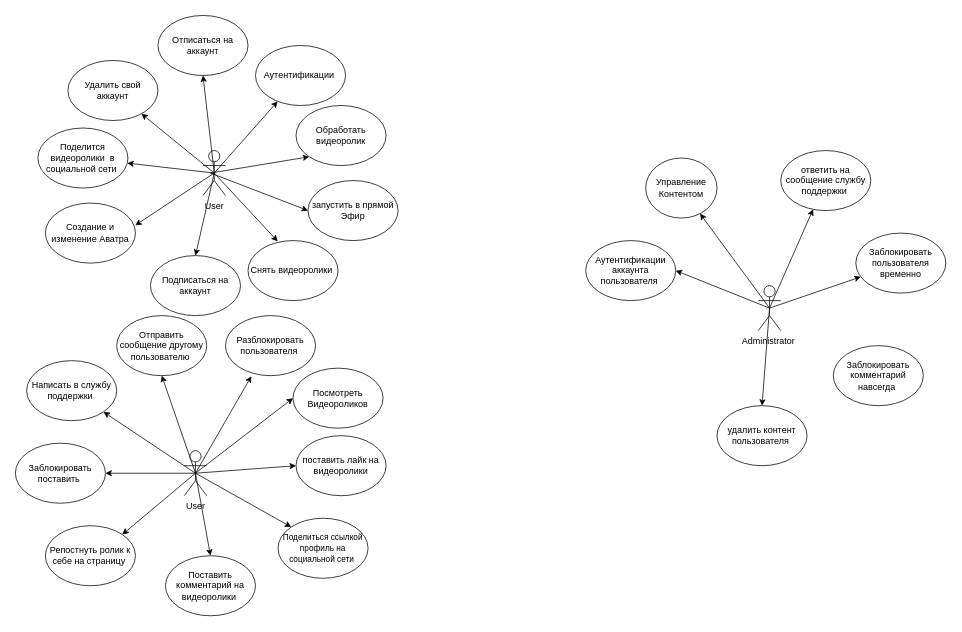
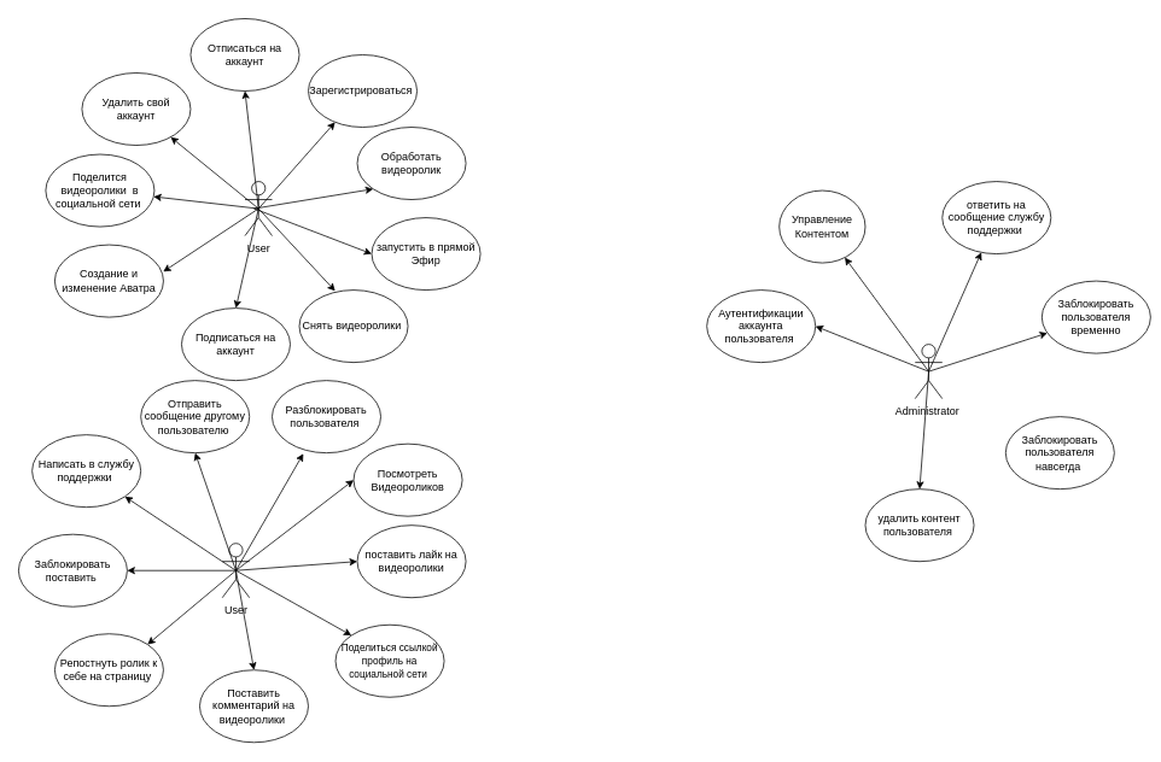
  <mxCell id="0" />
  <mxCell id="1" parent="0" />
  <mxCell id="2" value="User" style="shape=umlActor;verticalLabelPosition=bottom;verticalAlign=top;html=1;" parent="1" vertex="1"><mxGeometry x="270" y="200" width="30" height="60" as="geometry" /></mxCell>
  <mxCell id="3" value="Удалить свой аккаунт" style="ellipse;whiteSpace=wrap;html=1;" parent="1" vertex="1"><mxGeometry x="90" y="80" width="120" height="80" as="geometry" /></mxCell>
  <mxCell id="4" value="Снять видеоролики&amp;nbsp;" style="ellipse;whiteSpace=wrap;html=1;" parent="1" vertex="1"><mxGeometry x="330" y="320" width="120" height="80" as="geometry" /></mxCell>
  <mxCell id="5" value="Обработать видеоролик" style="ellipse;whiteSpace=wrap;html=1;" parent="1" vertex="1"><mxGeometry x="394" y="140" width="120" height="80" as="geometry" /></mxCell>
  <mxCell id="6" value="Отписаться на аккаунт" style="ellipse;whiteSpace=wrap;html=1;" parent="1" vertex="1"><mxGeometry x="210" y="20" width="120" height="80" as="geometry" /></mxCell>
  <mxCell id="7" value="Поделится видеоролики&amp;nbsp; в социальной сети&amp;nbsp;" style="ellipse;whiteSpace=wrap;html=1;" parent="1" vertex="1"><mxGeometry x="50" y="170" width="120" height="80" as="geometry" /></mxCell>
  <mxCell id="8" value="Подписаться на аккаунт" style="ellipse;whiteSpace=wrap;html=1;" parent="1" vertex="1"><mxGeometry x="200" y="340" width="120" height="80" as="geometry" /></mxCell>
  <mxCell id="9" value="поставить лайк на видеоролики" style="ellipse;whiteSpace=wrap;html=1;" parent="1" vertex="1"><mxGeometry x="394" y="580" width="120" height="80" as="geometry" /></mxCell>
  <mxCell id="10" value="Заблокировать поставить&amp;nbsp;" style="ellipse;whiteSpace=wrap;html=1;" parent="1" vertex="1"><mxGeometry x="20" y="590" width="120" height="80" as="geometry" /></mxCell>
  <mxCell id="11" value="Поставить комментарий на видеоролики&amp;nbsp;" style="ellipse;whiteSpace=wrap;html=1;" parent="1" vertex="1"><mxGeometry x="220" y="740" width="120" height="80" as="geometry" /></mxCell>
  <mxCell id="12" value="Репостнуть ролик к себе на страницу&amp;nbsp;" style="ellipse;whiteSpace=wrap;html=1;" parent="1" vertex="1"><mxGeometry x="60" y="700" width="120" height="80" as="geometry" /></mxCell>
  <mxCell id="13" value="Написать в службу поддержки&amp;nbsp;" style="ellipse;whiteSpace=wrap;html=1;" parent="1" vertex="1"><mxGeometry x="35" y="480" width="120" height="80" as="geometry" /></mxCell>
  <mxCell id="14" value="Посмотреть Видеороликов" style="ellipse;whiteSpace=wrap;html=1;" parent="1" vertex="1"><mxGeometry x="390" y="490" width="120" height="80" as="geometry" /></mxCell>
  <mxCell id="15" value="Создание и изменение Аватра" style="ellipse;whiteSpace=wrap;html=1;" parent="1" vertex="1"><mxGeometry x="60" y="270" width="120" height="80" as="geometry" /></mxCell>
  <mxCell id="16" value="запустить в прямой Эфир" style="ellipse;whiteSpace=wrap;html=1;" parent="1" vertex="1"><mxGeometry x="410" y="240" width="120" height="80" as="geometry" /></mxCell>
- <mxCell id="17" value="Аутентификации&amp;nbsp;" style="ellipse;whiteSpace=wrap;html=1;" parent="1" vertex="1"><mxGeometry x="340" y="60" width="120" height="80" as="geometry" /></mxCell>
+ <mxCell id="17" value="Зарегистрироваться&amp;nbsp;" style="ellipse;whiteSpace=wrap;html=1;" parent="1" vertex="1"><mxGeometry x="340" y="60" width="120" height="80" as="geometry" /></mxCell>
  <mxCell id="18" value="Отправить сообщение другому пользователю&amp;nbsp;" style="ellipse;whiteSpace=wrap;html=1;" parent="1" vertex="1"><mxGeometry x="155" y="420" width="120" height="80" as="geometry" /></mxCell>
  <mxCell id="19" value="Разблокировать пользователя&amp;nbsp;" style="ellipse;whiteSpace=wrap;html=1;" parent="1" vertex="1"><mxGeometry x="300" y="420" width="120" height="80" as="geometry" /></mxCell>
  <mxCell id="20" value="&lt;font style=&quot;font-size: 11px;&quot;&gt;Поделиться ссылкой профиль на социальной сети&amp;nbsp;&lt;/font&gt;" style="ellipse;whiteSpace=wrap;html=1;" parent="1" vertex="1"><mxGeometry x="370" y="690" width="120" height="80" as="geometry" /></mxCell>
  <mxCell id="21" value="User" style="shape=umlActor;verticalLabelPosition=bottom;verticalAlign=top;html=1;outlineConnect=0;" parent="1" vertex="1"><mxGeometry x="245" y="600" width="30" height="60" as="geometry" /></mxCell>
  <mxCell id="22" value="" style="endArrow=classic;html=1;rounded=0;exitX=0.5;exitY=0.5;exitDx=0;exitDy=0;exitPerimeter=0;" parent="1" source="2" target="17" edge="1"><mxGeometry width="50" height="50" relative="1" as="geometry"><mxPoint x="300" y="210" as="sourcePoint" /><mxPoint x="350" y="160" as="targetPoint" /></mxGeometry></mxCell>
  <mxCell id="23" value="" style="edgeStyle=none;orthogonalLoop=1;jettySize=auto;html=1;rounded=0;exitX=0.5;exitY=0.5;exitDx=0;exitDy=0;exitPerimeter=0;entryX=0.5;entryY=1;entryDx=0;entryDy=0;" parent="1" source="2" target="6" edge="1"><mxGeometry width="100" relative="1" as="geometry"><mxPoint x="220" y="170" as="sourcePoint" /><mxPoint x="320" y="170" as="targetPoint" /><Array as="points" /></mxGeometry></mxCell>
  <mxCell id="24" value="" style="endArrow=classic;html=1;rounded=0;exitX=0.5;exitY=0.5;exitDx=0;exitDy=0;exitPerimeter=0;" parent="1" source="2" target="3" edge="1"><mxGeometry width="50" height="50" relative="1" as="geometry"><mxPoint x="310" y="290" as="sourcePoint" /><mxPoint x="360" y="240" as="targetPoint" /></mxGeometry></mxCell>
  <mxCell id="25" value="" style="edgeStyle=none;orthogonalLoop=1;jettySize=auto;html=1;rounded=0;entryX=0;entryY=0.5;entryDx=0;entryDy=0;" parent="1" target="16" edge="1"><mxGeometry width="100" relative="1" as="geometry"><mxPoint x="280" y="230" as="sourcePoint" /><mxPoint x="400" y="270" as="targetPoint" /><Array as="points" /></mxGeometry></mxCell>
  <mxCell id="26" value="" style="edgeStyle=none;orthogonalLoop=1;jettySize=auto;html=1;rounded=0;exitX=0.5;exitY=0.5;exitDx=0;exitDy=0;exitPerimeter=0;" parent="1" source="2" target="7" edge="1"><mxGeometry width="100" relative="1" as="geometry"><mxPoint x="260" y="300" as="sourcePoint" /><mxPoint x="360" y="300" as="targetPoint" /><Array as="points" /></mxGeometry></mxCell>
  <mxCell id="27" value="" style="edgeStyle=none;orthogonalLoop=1;jettySize=auto;html=1;rounded=0;exitX=0.5;exitY=0.5;exitDx=0;exitDy=0;exitPerimeter=0;entryX=0.998;entryY=0.371;entryDx=0;entryDy=0;entryPerimeter=0;" parent="1" source="2" target="15" edge="1"><mxGeometry width="100" relative="1" as="geometry"><mxPoint x="260" y="309.33" as="sourcePoint" /><mxPoint x="360" y="309.33" as="targetPoint" /><Array as="points" /></mxGeometry></mxCell>
  <mxCell id="28" value="" style="edgeStyle=none;orthogonalLoop=1;jettySize=auto;html=1;rounded=0;exitX=0.5;exitY=0.5;exitDx=0;exitDy=0;exitPerimeter=0;entryX=0.5;entryY=0;entryDx=0;entryDy=0;" parent="1" source="2" target="8" edge="1"><mxGeometry width="100" relative="1" as="geometry"><mxPoint x="285" y="220" as="sourcePoint" /><mxPoint x="400" y="309.33" as="targetPoint" /><Array as="points" /></mxGeometry></mxCell>
  <mxCell id="29" value="" style="edgeStyle=none;orthogonalLoop=1;jettySize=auto;html=1;rounded=0;exitX=0.5;exitY=0.5;exitDx=0;exitDy=0;exitPerimeter=0;entryX=0.33;entryY=0.013;entryDx=0;entryDy=0;entryPerimeter=0;" parent="1" source="2" target="4" edge="1"><mxGeometry width="100" relative="1" as="geometry"><mxPoint x="350" y="300" as="sourcePoint" /><mxPoint x="450" y="300" as="targetPoint" /><Array as="points" /></mxGeometry></mxCell>
  <mxCell id="30" value="" style="edgeStyle=none;orthogonalLoop=1;jettySize=auto;html=1;rounded=0;entryX=0;entryY=1;entryDx=0;entryDy=0;" parent="1" target="5" edge="1"><mxGeometry width="100" relative="1" as="geometry"><mxPoint x="280" y="230" as="sourcePoint" /><mxPoint x="420" y="229.33" as="targetPoint" /><Array as="points" /></mxGeometry></mxCell>
  <mxCell id="31" value="" style="endArrow=classic;html=1;rounded=0;exitX=0.5;exitY=0.5;exitDx=0;exitDy=0;exitPerimeter=0;entryX=0;entryY=0.5;entryDx=0;entryDy=0;" parent="1" source="21" target="14" edge="1"><mxGeometry width="50" height="50" relative="1" as="geometry"><mxPoint x="310" y="600" as="sourcePoint" /><mxPoint x="360" y="550" as="targetPoint" /></mxGeometry></mxCell>
  <mxCell id="32" value="" style="endArrow=classic;html=1;rounded=0;exitX=0.5;exitY=0.5;exitDx=0;exitDy=0;exitPerimeter=0;entryX=0.287;entryY=1.01;entryDx=0;entryDy=0;entryPerimeter=0;" parent="1" source="21" target="19" edge="1"><mxGeometry width="50" height="50" relative="1" as="geometry"><mxPoint x="280" y="650" as="sourcePoint" /><mxPoint x="410" y="550" as="targetPoint" /></mxGeometry></mxCell>
  <mxCell id="33" value="" style="endArrow=classic;html=1;rounded=0;exitX=0.5;exitY=0.5;exitDx=0;exitDy=0;exitPerimeter=0;entryX=0.5;entryY=1;entryDx=0;entryDy=0;" parent="1" source="21" target="18" edge="1"><mxGeometry width="50" height="50" relative="1" as="geometry"><mxPoint x="270" y="640" as="sourcePoint" /><mxPoint x="344" y="511" as="targetPoint" /></mxGeometry></mxCell>
  <mxCell id="34" value="" style="endArrow=classic;html=1;rounded=0;entryX=1;entryY=1;entryDx=0;entryDy=0;" parent="1" target="13" edge="1"><mxGeometry width="50" height="50" relative="1" as="geometry"><mxPoint x="260" y="630" as="sourcePoint" /><mxPoint x="225" y="510" as="targetPoint" /></mxGeometry></mxCell>
  <mxCell id="35" value="" style="endArrow=classic;html=1;rounded=0;entryX=1;entryY=0.5;entryDx=0;entryDy=0;exitX=0.5;exitY=0.5;exitDx=0;exitDy=0;exitPerimeter=0;" parent="1" source="21" target="10" edge="1"><mxGeometry width="50" height="50" relative="1" as="geometry"><mxPoint x="275" y="652" as="sourcePoint" /><mxPoint x="152" y="570" as="targetPoint" /></mxGeometry></mxCell>
  <mxCell id="36" value="" style="endArrow=classic;html=1;rounded=0;entryX=1;entryY=0;entryDx=0;entryDy=0;exitX=0.5;exitY=0.5;exitDx=0;exitDy=0;exitPerimeter=0;" parent="1" source="21" target="12" edge="1"><mxGeometry width="50" height="50" relative="1" as="geometry"><mxPoint x="270" y="640" as="sourcePoint" /><mxPoint x="150" y="640" as="targetPoint" /></mxGeometry></mxCell>
  <mxCell id="37" value="" style="endArrow=classic;html=1;rounded=0;entryX=0.5;entryY=0;entryDx=0;entryDy=0;exitX=0.5;exitY=0.5;exitDx=0;exitDy=0;exitPerimeter=0;" parent="1" source="21" target="11" edge="1"><mxGeometry width="50" height="50" relative="1" as="geometry"><mxPoint x="270" y="640" as="sourcePoint" /><mxPoint x="172" y="722" as="targetPoint" /></mxGeometry></mxCell>
  <mxCell id="38" value="" style="endArrow=classic;html=1;rounded=0;entryX=0;entryY=0;entryDx=0;entryDy=0;exitX=0.5;exitY=0.5;exitDx=0;exitDy=0;exitPerimeter=0;" parent="1" source="21" target="20" edge="1"><mxGeometry width="50" height="50" relative="1" as="geometry"><mxPoint x="270" y="640" as="sourcePoint" /><mxPoint x="290" y="750" as="targetPoint" /></mxGeometry></mxCell>
  <mxCell id="39" value="" style="endArrow=classic;html=1;rounded=0;entryX=0;entryY=0.5;entryDx=0;entryDy=0;" parent="1" target="9" edge="1"><mxGeometry width="50" height="50" relative="1" as="geometry"><mxPoint x="260" y="630" as="sourcePoint" /><mxPoint x="398" y="712" as="targetPoint" /></mxGeometry></mxCell>
  <mxCell id="40" value="Administrator&amp;nbsp;" style="shape=umlActor;verticalLabelPosition=bottom;verticalAlign=top;html=1;outlineConnect=0;" parent="1" vertex="1"><mxGeometry x="1010" y="380" width="30" height="60" as="geometry" /></mxCell>
  <mxCell id="41" value="Управление Контентом" style="ellipse;whiteSpace=wrap;html=1;" parent="1" vertex="1"><mxGeometry x="860" y="210" width="95" height="80" as="geometry" /></mxCell>
  <mxCell id="42" value="Аутентификации аккаунта пользователя&amp;nbsp;" style="ellipse;whiteSpace=wrap;html=1;" parent="1" vertex="1"><mxGeometry x="780" y="320" width="120" height="80" as="geometry" /></mxCell>
  <mxCell id="43" value="удалить контент пользователя&amp;nbsp;" style="ellipse;whiteSpace=wrap;html=1;" parent="1" vertex="1"><mxGeometry x="955" y="540" width="120" height="80" as="geometry" /></mxCell>
- <mxCell id="44" value="Заблокировать комментарий навсегда&amp;nbsp;" style="ellipse;whiteSpace=wrap;html=1;" parent="1" vertex="1"><mxGeometry x="1110" y="460" width="120" height="80" as="geometry" /></mxCell>
- <mxCell id="45" value="Заблокировать пользователя временно" style="ellipse;whiteSpace=wrap;html=1;" parent="1" vertex="1"><mxGeometry x="1140" y="310" width="120" height="80" as="geometry" /></mxCell>
+ <mxCell id="44" value="Заблокировать пользователя навсегда&amp;nbsp;" style="ellipse;whiteSpace=wrap;html=1;" parent="1" vertex="1"><mxGeometry x="1110" y="460" width="120" height="80" as="geometry" /></mxCell>
+ <mxCell id="45" value="Заблокировать пользователя временно" style="ellipse;whiteSpace=wrap;html=1;" parent="1" vertex="1"><mxGeometry x="1150" y="310" width="120" height="80" as="geometry" /></mxCell>
  <mxCell id="46" value="ответить на сообщение службу поддержки&amp;nbsp;" style="ellipse;whiteSpace=wrap;html=1;" parent="1" vertex="1"><mxGeometry x="1040" y="200" width="120" height="80" as="geometry" /></mxCell>
  <mxCell id="47" value="" style="edgeStyle=none;orthogonalLoop=1;jettySize=auto;html=1;rounded=0;exitX=0.5;exitY=0.5;exitDx=0;exitDy=0;exitPerimeter=0;" parent="1" source="40" target="45" edge="1"><mxGeometry width="100" relative="1" as="geometry"><mxPoint x="1060" y="409.33" as="sourcePoint" /><mxPoint x="1160" y="409.33" as="targetPoint" /><Array as="points" /></mxGeometry></mxCell>
  <mxCell id="48" value="" style="edgeStyle=none;orthogonalLoop=1;jettySize=auto;html=1;rounded=0;exitX=0.5;exitY=0.5;exitDx=0;exitDy=0;exitPerimeter=0;" parent="1" source="40" target="46" edge="1"><mxGeometry width="100" relative="1" as="geometry"><mxPoint x="1018" y="362" as="sourcePoint" /><mxPoint x="1140" y="320" as="targetPoint" /><Array as="points" /></mxGeometry></mxCell>
  <mxCell id="49" value="" style="edgeStyle=none;orthogonalLoop=1;jettySize=auto;html=1;rounded=0;exitX=0.5;exitY=0.5;exitDx=0;exitDy=0;exitPerimeter=0;" parent="1" source="40" target="41" edge="1"><mxGeometry width="100" relative="1" as="geometry"><mxPoint x="996" y="402" as="sourcePoint" /><mxPoint x="1054" y="270" as="targetPoint" /><Array as="points" /></mxGeometry></mxCell>
  <mxCell id="50" value="" style="edgeStyle=none;orthogonalLoop=1;jettySize=auto;html=1;rounded=0;exitX=0.5;exitY=0.5;exitDx=0;exitDy=0;exitPerimeter=0;entryX=1;entryY=0.5;entryDx=0;entryDy=0;" parent="1" source="40" target="42" edge="1"><mxGeometry width="100" relative="1" as="geometry"><mxPoint x="1035" y="420" as="sourcePoint" /><mxPoint x="954" y="297" as="targetPoint" /><Array as="points" /></mxGeometry></mxCell>
  <mxCell id="51" value="" style="edgeStyle=none;orthogonalLoop=1;jettySize=auto;html=1;rounded=0;exitX=0.5;exitY=0.5;exitDx=0;exitDy=0;exitPerimeter=0;entryX=0.5;entryY=0;entryDx=0;entryDy=0;" parent="1" source="40" target="43" edge="1"><mxGeometry width="100" relative="1" as="geometry"><mxPoint x="1046" y="471.5" as="sourcePoint" /><mxPoint x="920" y="528.5" as="targetPoint" /><Array as="points" /></mxGeometry></mxCell>
